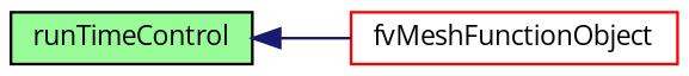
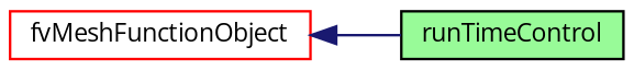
  digraph {
    rankdir=LR
    fontname="Open Sans"
    node [fontname="Open Sans" fontsize=10 shape=record style=filled]
    n1 [color=black fillcolor=palegreen fontcolor=black height=0.2 label=runTimeControl width=0.4]
    n2 [color=red height=0.2 label=fvMeshFunctionObject width=0.4 fillcolor=white]
-   n1 -> n2 [color=midnightblue dir=back fontname="Open Sans" fontsize=10 labelfontname=Helvetica labelfontsize=10 style=solid]
+   n2 -> n1 [color=midnightblue dir=back fontname="Open Sans" fontsize=10 labelfontname=Helvetica labelfontsize=10 style=solid]
  }
